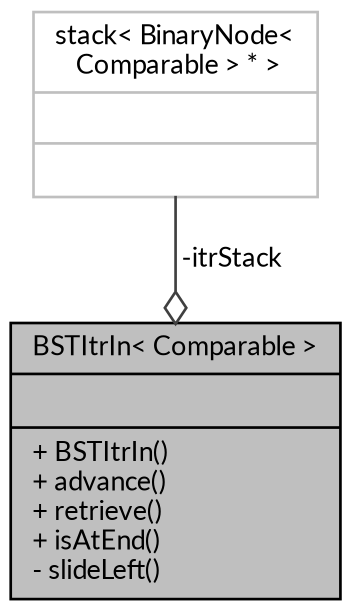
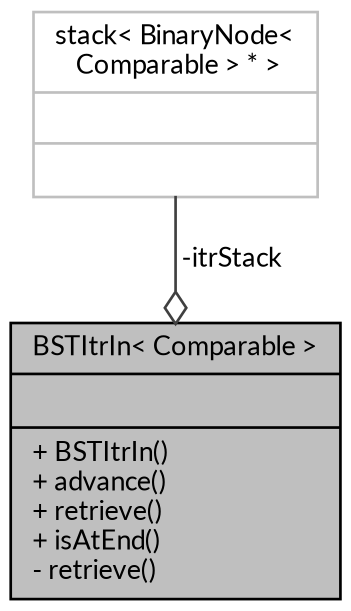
  digraph {
    fontname=Lato
    node [fontname=Lato fontsize=10 shape=record]
-   n1 [color=black fillcolor=grey75 fontcolor=black height=0.2 label="{BSTItrIn\< Comparable \>\n||+ BSTItrIn()\l+ advance()\l+ retrieve()\l+ isAtEnd()\l- slideLeft()\l}" style=filled width=0.4]
+   n1 [color=black fillcolor=grey75 fontcolor=black height=0.2 label="{BSTItrIn\< Comparable \>\n||+ BSTItrIn()\l+ advance()\l+ retrieve()\l+ isAtEnd()\l- retrieve()\l}" style=filled width=0.4]
    n2 [color=grey75 height=0.2 label="{stack\< BinaryNode\<\l Comparable \> * \>\n||}" width=0.4]
    n2 -> n1 [arrowhead=odiamond color=grey25 fontname=Lato fontsize=10 label=" -itrStack" labelfontname=Helvetica labelfontsize=10 style=solid]
  }
